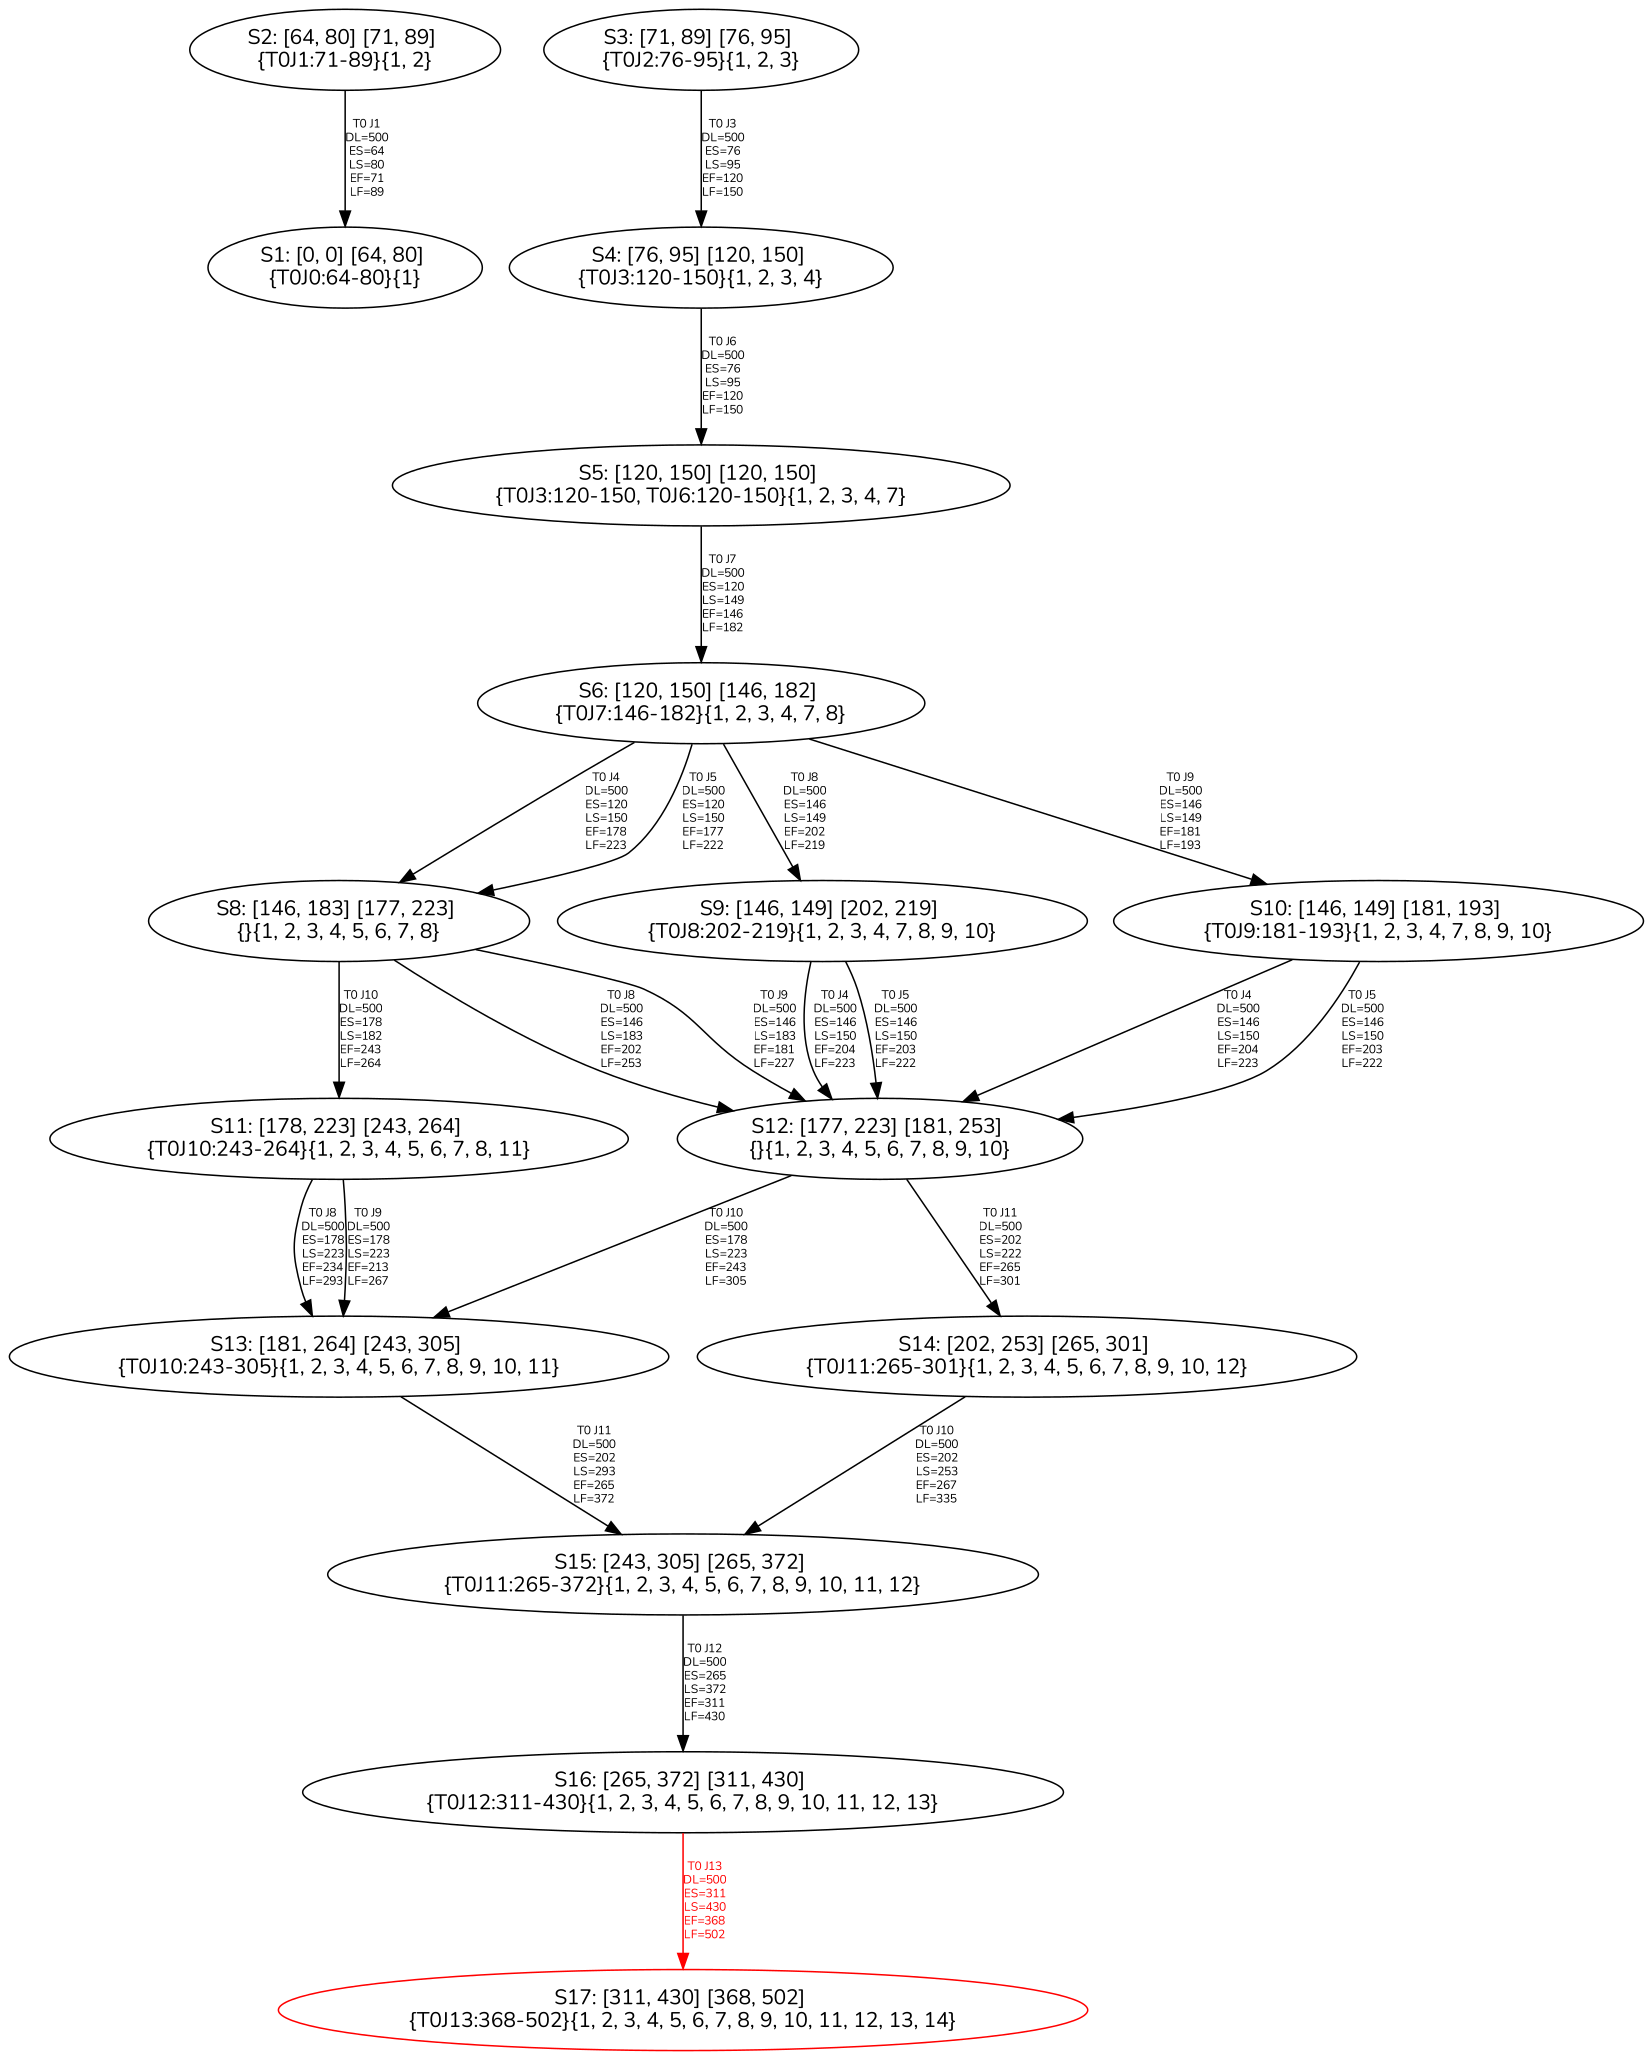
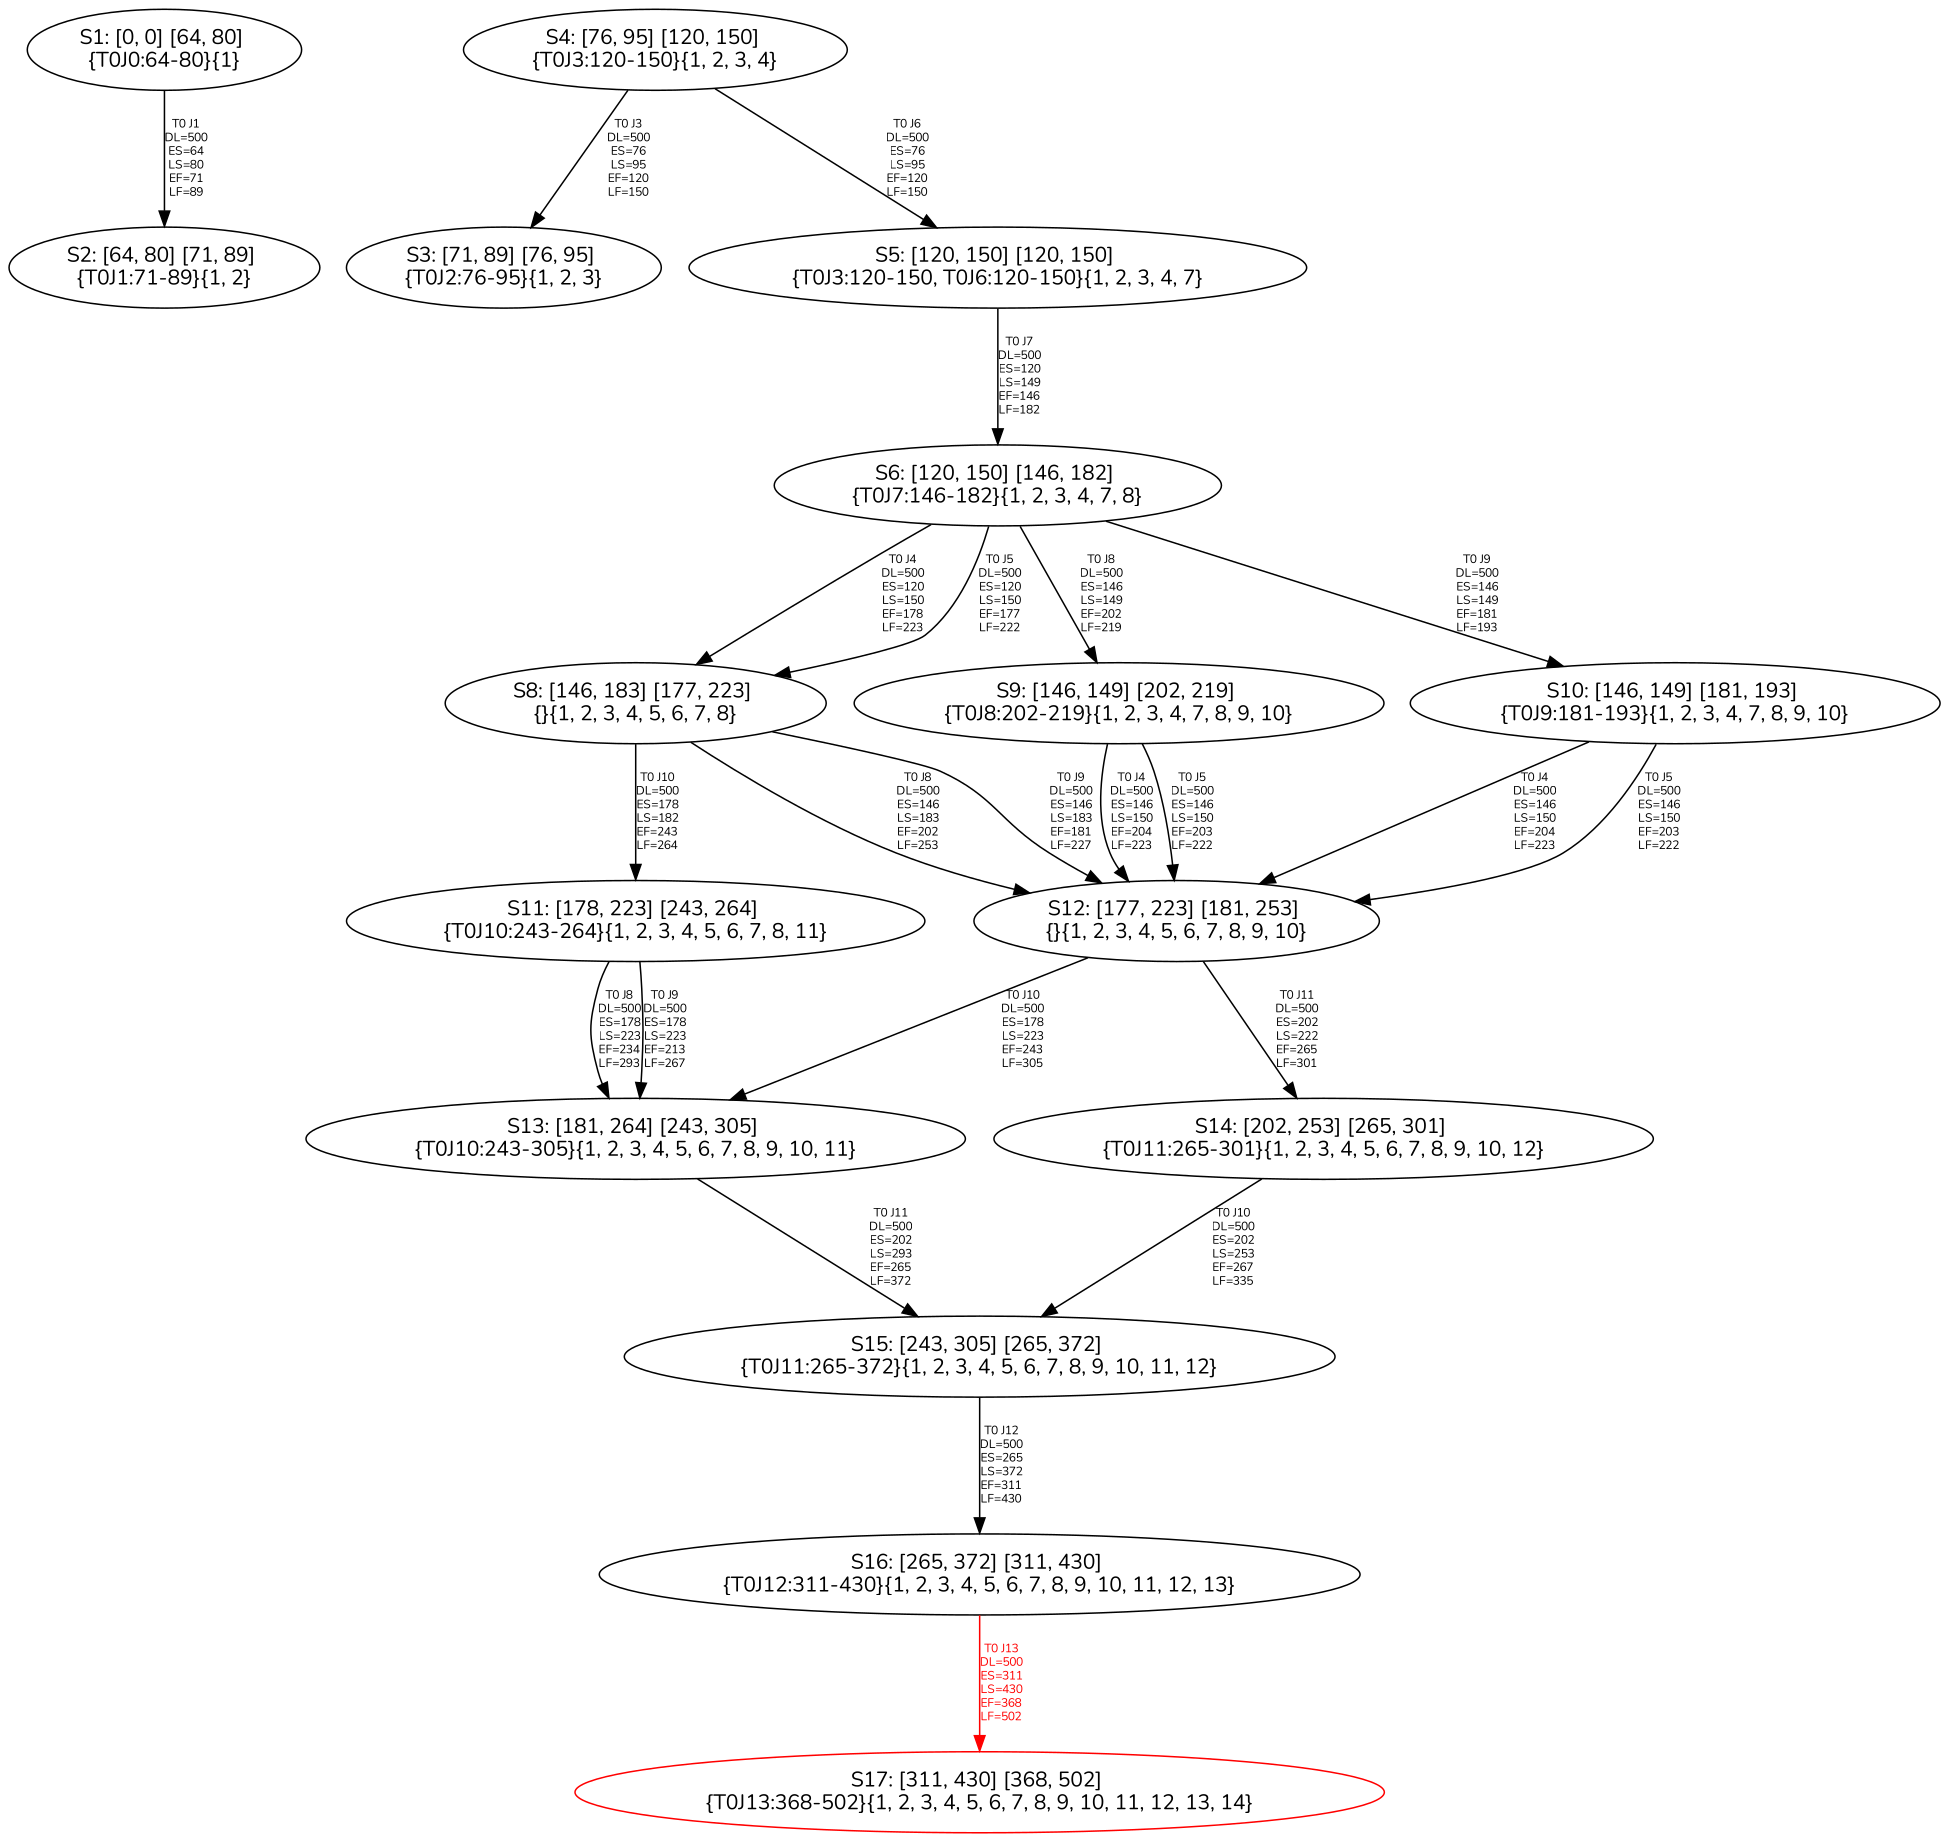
  digraph {
    fontname=Nunito
    node [fontname=Nunito]
    edge [fontname=Nunito fontsize=8]
    n1 [label="S1: [0, 0] [64, 80] \n{T0J0:64-80}{1}"]
    n2 [label="S2: [64, 80] [71, 89] \n{T0J1:71-89}{1, 2}"]
    n3 [label="S3: [71, 89] [76, 95] \n{T0J2:76-95}{1, 2, 3}"]
    n4 [label="S4: [76, 95] [120, 150] \n{T0J3:120-150}{1, 2, 3, 4}"]
    n5 [label="S5: [120, 150] [120, 150] \n{T0J3:120-150, T0J6:120-150}{1, 2, 3, 4, 7}"]
    n6 [label="S6: [120, 150] [146, 182] \n{T0J7:146-182}{1, 2, 3, 4, 7, 8}"]
    n7 [label="S8: [146, 183] [177, 223] \n{}{1, 2, 3, 4, 5, 6, 7, 8}"]
    n8 [label="S9: [146, 149] [202, 219] \n{T0J8:202-219}{1, 2, 3, 4, 7, 8, 9, 10}"]
    n9 [label="S10: [146, 149] [181, 193] \n{T0J9:181-193}{1, 2, 3, 4, 7, 8, 9, 10}"]
    n10 [label="S11: [178, 223] [243, 264] \n{T0J10:243-264}{1, 2, 3, 4, 5, 6, 7, 8, 11}"]
    n11 [label="S12: [177, 223] [181, 253] \n{}{1, 2, 3, 4, 5, 6, 7, 8, 9, 10}"]
    n12 [label="S13: [181, 264] [243, 305] \n{T0J10:243-305}{1, 2, 3, 4, 5, 6, 7, 8, 9, 10, 11}"]
    n13 [label="S14: [202, 253] [265, 301] \n{T0J11:265-301}{1, 2, 3, 4, 5, 6, 7, 8, 9, 10, 12}"]
    n14 [label="S15: [243, 305] [265, 372] \n{T0J11:265-372}{1, 2, 3, 4, 5, 6, 7, 8, 9, 10, 11, 12}"]
    n15 [label="S16: [265, 372] [311, 430] \n{T0J12:311-430}{1, 2, 3, 4, 5, 6, 7, 8, 9, 10, 11, 12, 13}"]
    n16 [color=Red label="S17: [311, 430] [368, 502] \n{T0J13:368-502}{1, 2, 3, 4, 5, 6, 7, 8, 9, 10, 11, 12, 13, 14}"]
-   n2 -> n1 [label="T0 J1\nDL=500\nES=64\nLS=80\nEF=71\nLF=89"]
-   n3 -> n4 [label="T0 J3\nDL=500\nES=76\nLS=95\nEF=120\nLF=150"]
+   n1 -> n2 [label="T0 J1\nDL=500\nES=64\nLS=80\nEF=71\nLF=89"]
+   n4 -> n3 [label="T0 J3\nDL=500\nES=76\nLS=95\nEF=120\nLF=150"]
    n4 -> n5 [label="T0 J6\nDL=500\nES=76\nLS=95\nEF=120\nLF=150"]
    n5 -> n6 [label="T0 J7\nDL=500\nES=120\nLS=149\nEF=146\nLF=182"]
    n6 -> n7 [label="T0 J4\nDL=500\nES=120\nLS=150\nEF=178\nLF=223"]
    n6 -> n7 [label="T0 J5\nDL=500\nES=120\nLS=150\nEF=177\nLF=222"]
    n6 -> n8 [label="T0 J8\nDL=500\nES=146\nLS=149\nEF=202\nLF=219"]
    n6 -> n9 [label="T0 J9\nDL=500\nES=146\nLS=149\nEF=181\nLF=193"]
    n7 -> n10 [label="T0 J10\nDL=500\nES=178\nLS=182\nEF=243\nLF=264"]
    n7 -> n11 [label="T0 J8\nDL=500\nES=146\nLS=183\nEF=202\nLF=253"]
    n7 -> n11 [label="T0 J9\nDL=500\nES=146\nLS=183\nEF=181\nLF=227"]
    n8 -> n11 [label="T0 J4\nDL=500\nES=146\nLS=150\nEF=204\nLF=223"]
    n8 -> n11 [label="T0 J5\nDL=500\nES=146\nLS=150\nEF=203\nLF=222"]
    n9 -> n11 [label="T0 J4\nDL=500\nES=146\nLS=150\nEF=204\nLF=223"]
    n9 -> n11 [label="T0 J5\nDL=500\nES=146\nLS=150\nEF=203\nLF=222"]
    n10 -> n12 [label="T0 J8\nDL=500\nES=178\nLS=223\nEF=234\nLF=293"]
    n10 -> n12 [label="T0 J9\nDL=500\nES=178\nLS=223\nEF=213\nLF=267"]
    n11 -> n12 [label="T0 J10\nDL=500\nES=178\nLS=223\nEF=243\nLF=305"]
    n11 -> n13 [label="T0 J11\nDL=500\nES=202\nLS=222\nEF=265\nLF=301"]
    n12 -> n14 [label="T0 J11\nDL=500\nES=202\nLS=293\nEF=265\nLF=372"]
    n13 -> n14 [label="T0 J10\nDL=500\nES=202\nLS=253\nEF=267\nLF=335"]
    n14 -> n15 [label="T0 J12\nDL=500\nES=265\nLS=372\nEF=311\nLF=430"]
    n15 -> n16 [color=Red fontcolor=Red label="T0 J13\nDL=500\nES=311\nLS=430\nEF=368\nLF=502"]
  }
